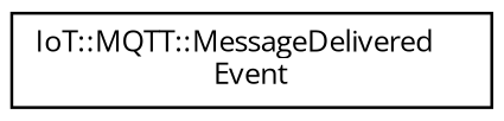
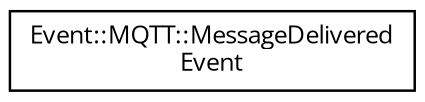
  digraph {
    rankdir=LR
    fontname="Open Sans"
-   n1 [color=black fillcolor=white fontname="Open Sans" fontsize=10 height=0.2 label="IoT::MQTT::MessageDelivered\lEvent" shape=record style=filled width=0.4]
+   n1 [color=black fillcolor=white fontname="Open Sans" fontsize=10 height=0.2 label="Event::MQTT::MessageDelivered\lEvent" shape=record style=filled width=0.4]
  }
